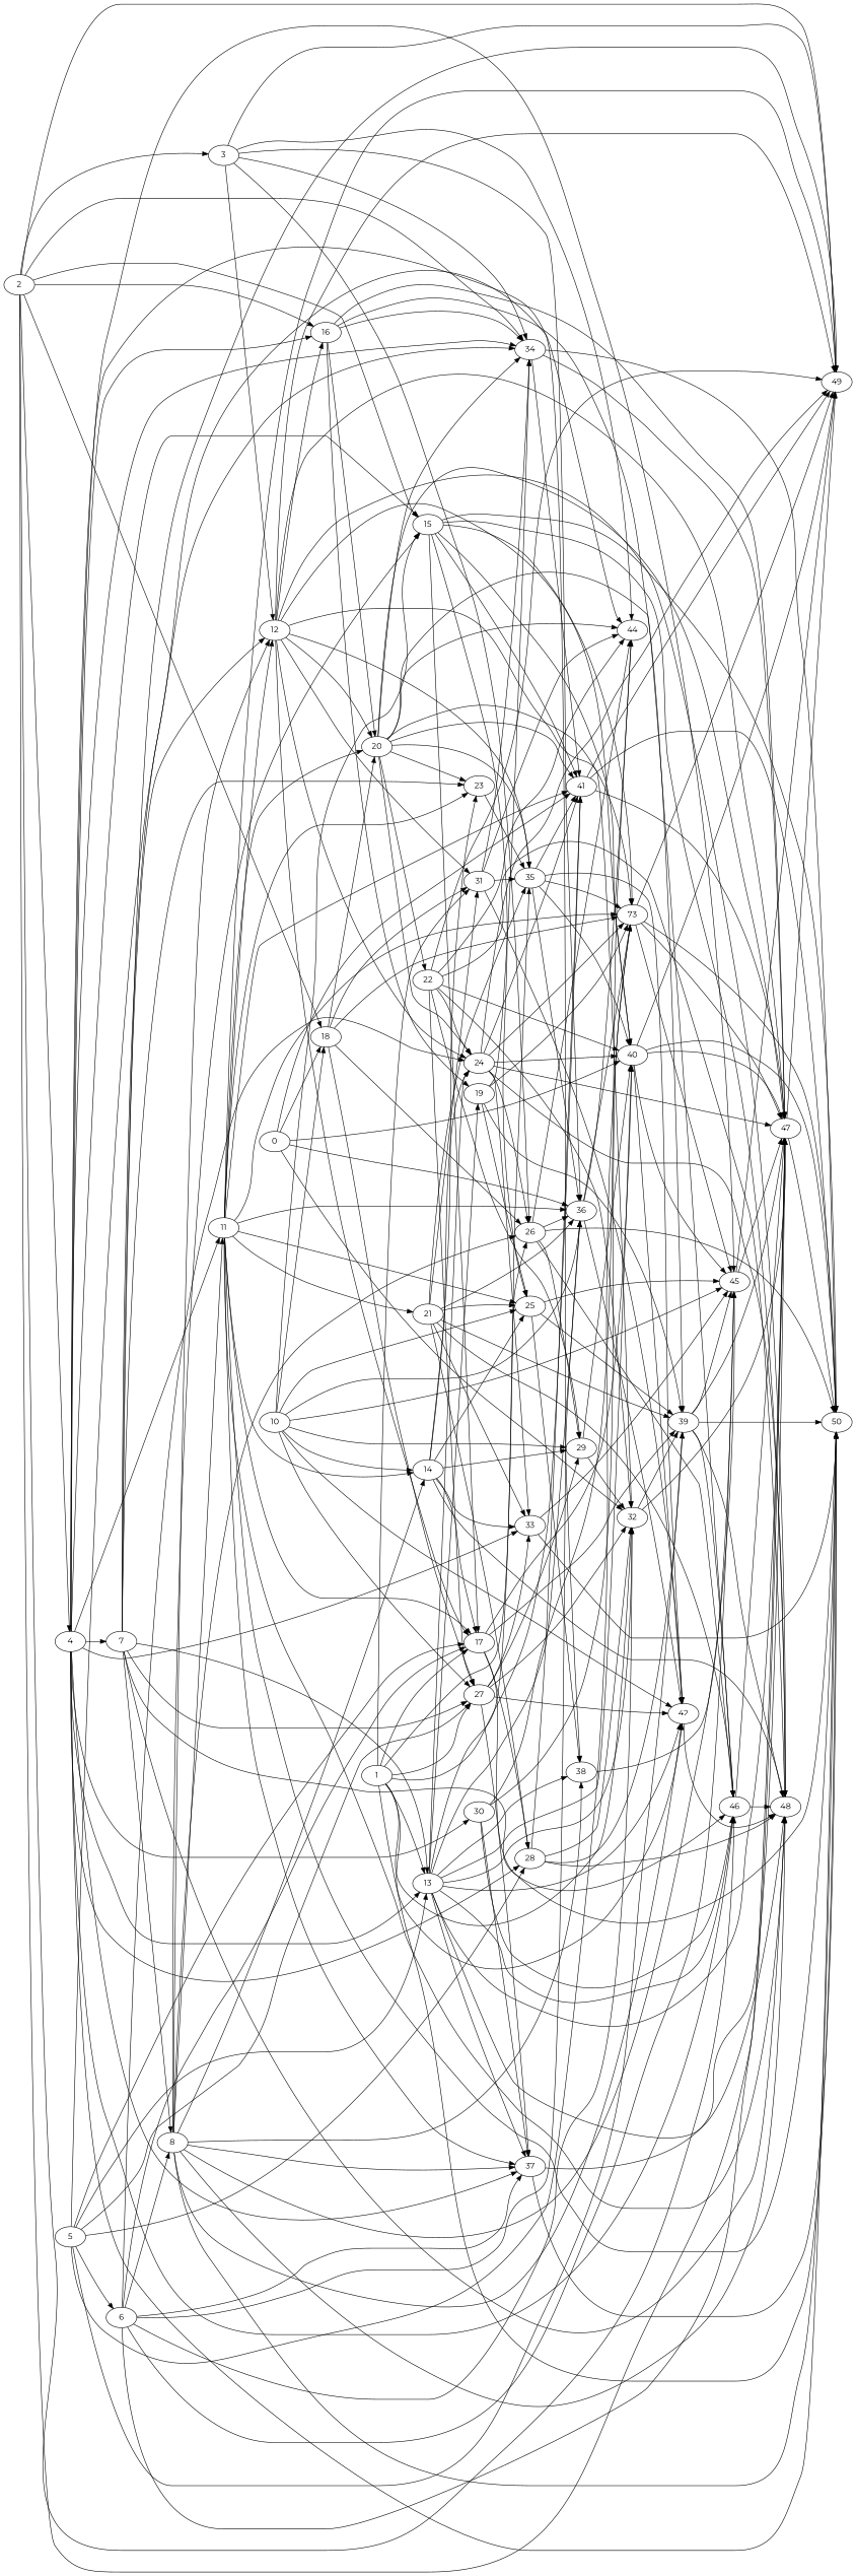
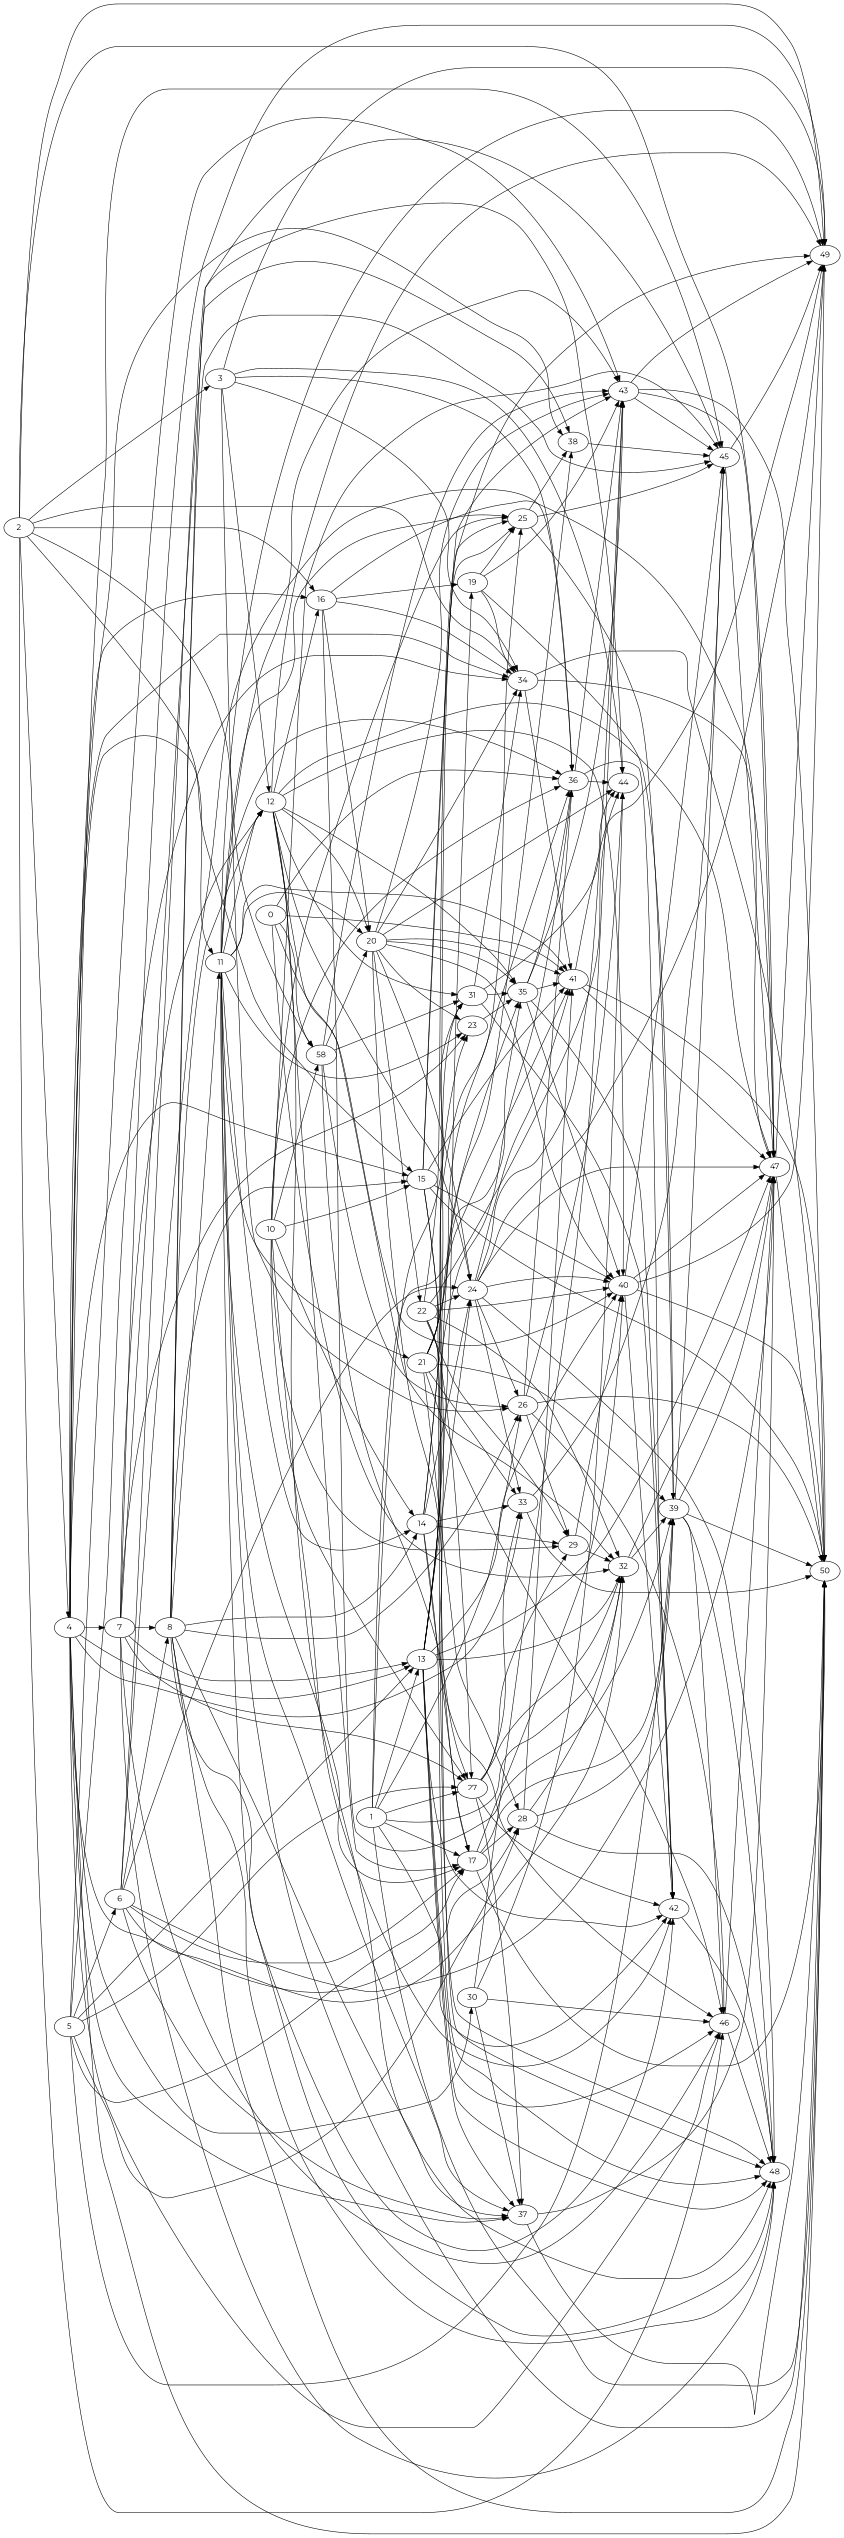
  digraph {
    fontname=Montserrat
    rankdir=LR
    node [fontname=Montserrat]
    edge [fontname=Montserrat]
    0
-   18
+   18 [label=58]
    32
    36
    40
    41
    26
    27
    31
-   43 [label=73]
+   43
    20
    47
    39
    42
    44
    50
    49
    45
    46
    29
    37
    33
    35
    34
    24
    23
    22
    48
    1
    13
    17
    38
    19
    28
    25
    2
    3
    4
    15
    16
    12
    7
    11
    30
    8
    14
    21
    5
    6
    10
    0 -> 18
    0 -> 32
    0 -> 36
    0 -> 40
    0 -> 41
    18 -> 26
    18 -> 27
    18 -> 31
    18 -> 43
    18 -> 20
    32 -> 47
    32 -> 39
    36 -> 43
    36 -> 42
    36 -> 44
    40 -> 47
    40 -> 42
    40 -> 50
    40 -> 49
    40 -> 45
    41 -> 47
    41 -> 50
    41 -> 49
    26 -> 36
    26 -> 44
    26 -> 50
    26 -> 46
    26 -> 29
    27 -> 32
    27 -> 42
    27 -> 29
    27 -> 37
    27 -> 33
    31 -> 42
    31 -> 44
    31 -> 35
    31 -> 34
    43 -> 47
    43 -> 50
    43 -> 49
    43 -> 45
    20 -> 41
    20 -> 43
-   20 -> 47
+   20 -> 40
    20 -> 44
    20 -> 46
    20 -> 35
    20 -> 34
    20 -> 24
    20 -> 23
    20 -> 22
    47 -> 50
    47 -> 49
    39 -> 47
    39 -> 50
    39 -> 45
    39 -> 46
    39 -> 48
    42 -> 48
    45 -> 47
    45 -> 49
    46 -> 47
    46 -> 48
    29 -> 32
    29 -> 40
    37 -> 47
    37 -> 50
    33 -> 50
    33 -> 45
    35 -> 36
    35 -> 40
    35 -> 41
    35 -> 43
    35 -> 42
    34 -> 41
    34 -> 47
    34 -> 50
    24 -> 40
    24 -> 41
    24 -> 26
    24 -> 43
    24 -> 47
    24 -> 49
    24 -> 33
    24 -> 48
    23 -> 35
    22 -> 32
    22 -> 40
    22 -> 27
    22 -> 44
    22 -> 49
    22 -> 29
    22 -> 24
    22 -> 48
    1 -> 32
    1 -> 41
    1 -> 26
    1 -> 27
    1 -> 31
    1 -> 42
    1 -> 50
    1 -> 13
    1 -> 17
    13 -> 32
    13 -> 36
    13 -> 40
    13 -> 47
    13 -> 42
    13 -> 46
    13 -> 37
    13 -> 35
    13 -> 24
    13 -> 48
    13 -> 38
    13 -> 19
    17 -> 40
    17 -> 39
    17 -> 50
    17 -> 28
    38 -> 45
    19 -> 43
    19 -> 39
    19 -> 34
    19 -> 25
    28 -> 32
    28 -> 41
    28 -> 39
    28 -> 48
    25 -> 39
    25 -> 45
    25 -> 38
    2 -> 18
    2 -> 47
    2 -> 49
    2 -> 46
    2 -> 34
    2 -> 3
    2 -> 4
    2 -> 15
    2 -> 16
    3 -> 36
    3 -> 26
    3 -> 44
    3 -> 49
    3 -> 34
    3 -> 12
    4 -> 50
    4 -> 45
    4 -> 46
    4 -> 37
    4 -> 33
    4 -> 34
    4 -> 13
    4 -> 38
    4 -> 28
    4 -> 15
    4 -> 16
    4 -> 7
    4 -> 11
    4 -> 30
    15 -> 40
    15 -> 41
    15 -> 43
    15 -> 50
    15 -> 48
    15 -> 17
    15 -> 25
    16 -> 20
    16 -> 47
    16 -> 39
    16 -> 34
    16 -> 19
    12 -> 32
    12 -> 40
    12 -> 31
    12 -> 20
    12 -> 47
    12 -> 49
    12 -> 35
    12 -> 24
    12 -> 48
    12 -> 17
    12 -> 16
    7 -> 27
    7 -> 44
    7 -> 49
    7 -> 46
    7 -> 23
    7 -> 48
    7 -> 13
    7 -> 12
    7 -> 8
    11 -> 36
    11 -> 41
    11 -> 43
    11 -> 20
    11 -> 50
    11 -> 49
    11 -> 37
    11 -> 23
    11 -> 48
    11 -> 17
    11 -> 25
    11 -> 12
    11 -> 14
    11 -> 21
    30 -> 43
    30 -> 44
    30 -> 46
    30 -> 37
    8 -> 26
    8 -> 42
    8 -> 50
    8 -> 45
    8 -> 37
    8 -> 48
    8 -> 38
    8 -> 15
    8 -> 12
    8 -> 11
    8 -> 14
    14 -> 29
    14 -> 33
    14 -> 24
    14 -> 23
    14 -> 48
    14 -> 17
    14 -> 25
    21 -> 36
    21 -> 31
    21 -> 39
    21 -> 46
    21 -> 33
    21 -> 35
    21 -> 28
    21 -> 25
    5 -> 27
    5 -> 43
    5 -> 39
    5 -> 34
    5 -> 13
    5 -> 17
    5 -> 28
    5 -> 6
    6 -> 32
    6 -> 36
    6 -> 47
    6 -> 45
    6 -> 37
    6 -> 24
    6 -> 17
    6 -> 8
    10 -> 18
    10 -> 36
    10 -> 27
    10 -> 42
    10 -> 45
    10 -> 29
    10 -> 25
    10 -> 15
    10 -> 14
  }
